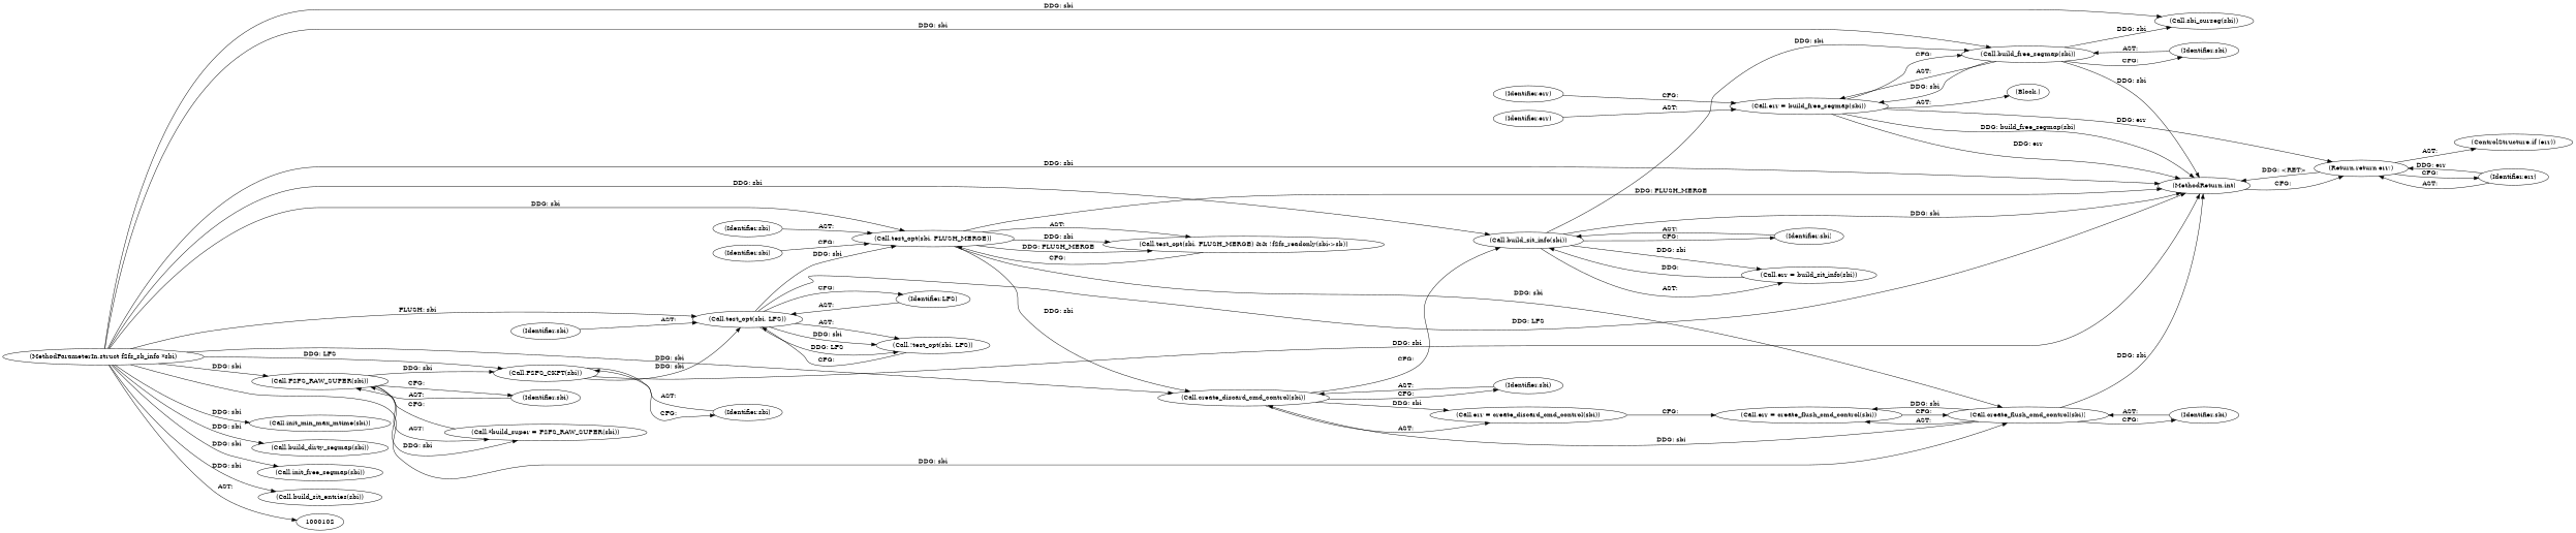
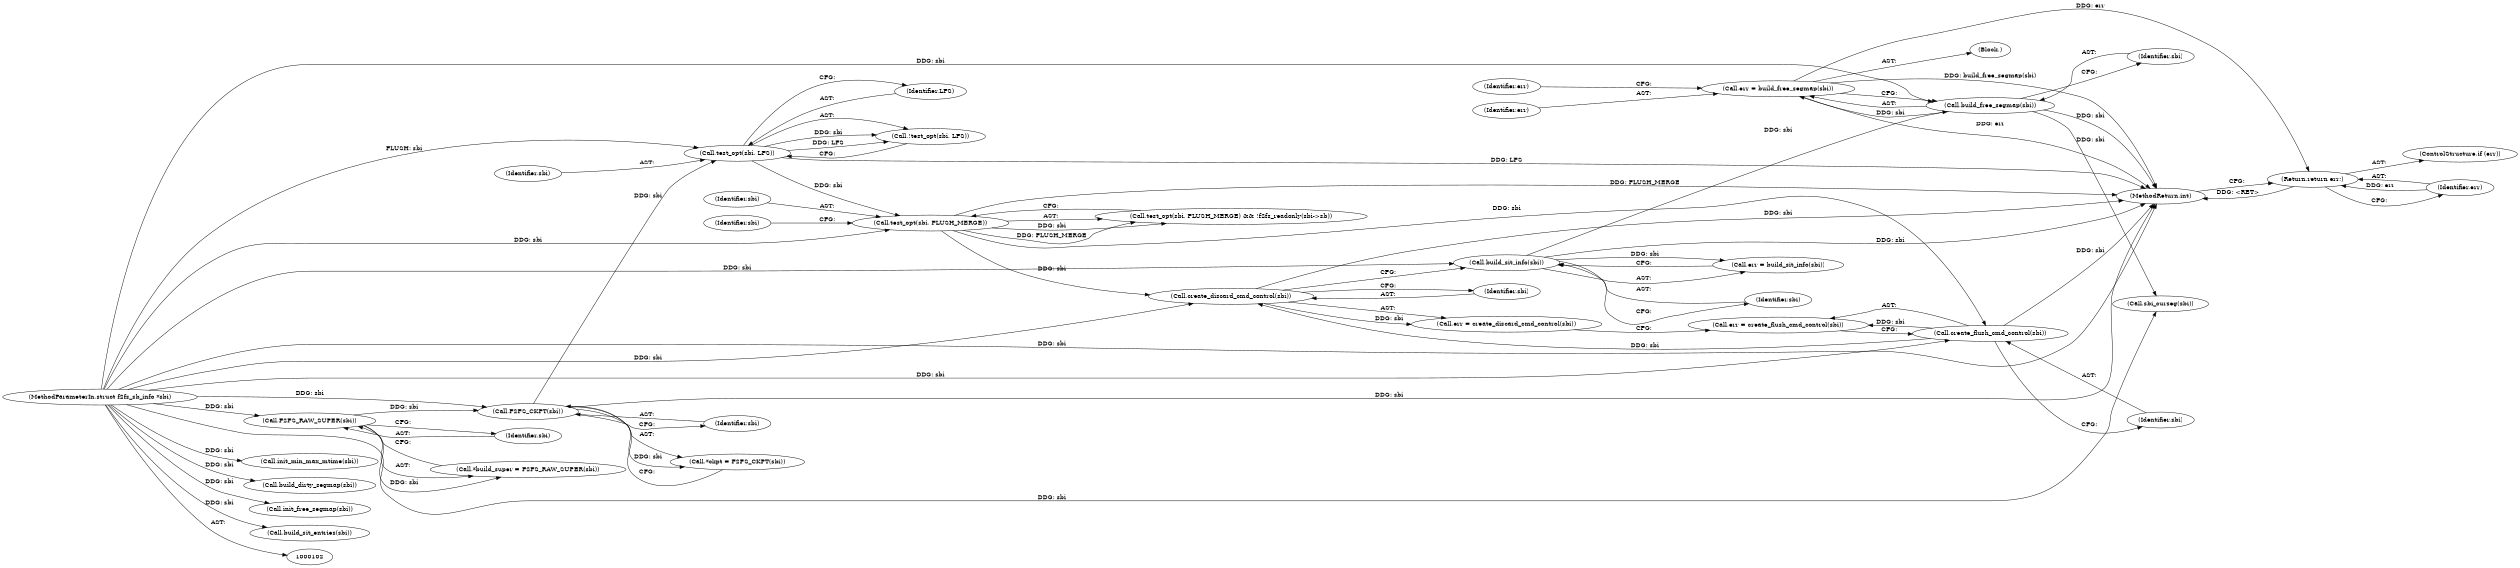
  digraph {
    rankdir=LR
    n1 [label="(Call,err = build_free_segmap(sbi))"]
    n2 [label="(Call,build_free_segmap(sbi))"]
    n3 [label="(Return,return err;)"]
    n4 [label="(MethodReturn,int)"]
    n5 [label="(Block,)"]
    n6 [label="(Identifier,sbi)"]
    n7 [label="(Call,sbi_curseg(sbi))"]
    n8 [label="(ControlStructure,if (err))"]
    n9 [label="(Identifier,err)"]
    n10 [label="(Call,build_sit_info(sbi))"]
    n11 [label="(Call,err = build_sit_info(sbi))"]
    n12 [label="(Identifier,sbi)"]
    n13 [label="(Call,create_discard_cmd_control(sbi))"]
    n14 [label="(Call,err = create_discard_cmd_control(sbi))"]
    n15 [label="(Identifier,sbi)"]
    n16 [label="(Call,err = create_flush_cmd_control(sbi))"]
    n17 [label="(Call,create_flush_cmd_control(sbi))"]
    n18 [label="(Identifier,sbi)"]
    n19 [label="(Call,test_opt(sbi, FLUSH_MERGE))"]
    n20 [label="(Call,test_opt(sbi, FLUSH_MERGE) && !f2fs_readonly(sbi->sb))"]
    n21 [label="(Call,test_opt(sbi, LFS))"]
    n22 [label="(Call,!test_opt(sbi, LFS))"]
    n23 [label="(Identifier,LFS)"]
    n24 [label="(Call,F2FS_CKPT(sbi))"]
    n25 [label="(Identifier,sbi)"]
+   n26 [label="(Call,*ckpt = F2FS_CKPT(sbi))"]
    n27 [label="(Call,F2FS_RAW_SUPER(sbi))"]
    n28 [label="(Identifier,sbi)"]
    n29 [label="(Call,*build_super = F2FS_RAW_SUPER(sbi))"]
    n30 [label="(MethodParameterIn,struct f2fs_sb_info *sbi)"]
    n31 [label="(Call,init_min_max_mtime(sbi))"]
    n32 [label="(Call,build_dirty_segmap(sbi))"]
    n33 [label="(Call,init_free_segmap(sbi))"]
    n34 [label="(Call,build_sit_entries(sbi))"]
    1000102
    n36 [label="(Identifier,sbi)"]
    n37 [label="(Identifier,err)"]
    n38 [label="(Identifier,sbi)"]
    n39 [label="(Identifier,sbi)"]
    n40 [label="(Identifier,err)"]
    n1 -> n2 [label="CFG: "]
    n1 -> n3 [label="DDG: err"]
    n1 -> n4 [label="DDG: build_free_segmap(sbi)"]
    n1 -> n4 [label="DDG: err"]
    n1 -> n5 [label="AST: "]
    n2 -> n1 [label="AST: "]
    n2 -> n1 [label="DDG: sbi"]
    n2 -> n4 [label="DDG: sbi"]
    n2 -> n6 [label="CFG: "]
    n2 -> n7 [label="DDG: sbi"]
    n3 -> n4 [label="DDG: <RET>"]
    n3 -> n8 [label="AST: "]
    n3 -> n9 [label="CFG: "]
    n4 -> n3 [label="CFG: "]
    n6 -> n2 [label="AST: "]
    n9 -> n3 [label="AST: "]
    n9 -> n3 [label="DDG: err"]
    n10 -> n2 [label="DDG: sbi"]
    n10 -> n4 [label="DDG: sbi"]
    n10 -> n11 [label="AST: "]
    n10 -> n11 [label="DDG: sbi"]
    n10 -> n12 [label="CFG: "]
-   n11 -> n10 [label="DDG: "]
+   n11 -> n10 [label="CFG: "]
    n12 -> n10 [label="AST: "]
+   n13 -> n4 [label="DDG: sbi"]
    n13 -> n10 [label="CFG: "]
    n13 -> n14 [label="AST: "]
    n13 -> n14 [label="DDG: sbi"]
    n13 -> n15 [label="CFG: "]
    n14 -> n16 [label="CFG: "]
    n15 -> n13 [label="AST: "]
    n16 -> n17 [label="CFG: "]
    n17 -> n4 [label="DDG: sbi"]
    n17 -> n13 [label="DDG: sbi"]
    n17 -> n16 [label="AST: "]
    n17 -> n16 [label="DDG: sbi"]
    n17 -> n18 [label="CFG: "]
    n18 -> n17 [label="AST: "]
    n19 -> n4 [label="DDG: FLUSH_MERGE"]
    n19 -> n13 [label="DDG: sbi"]
    n19 -> n17 [label="DDG: sbi"]
    n19 -> n20 [label="AST: "]
    n19 -> n20 [label="DDG: sbi"]
    n19 -> n20 [label="DDG: FLUSH_MERGE"]
    n20 -> n19 [label="CFG: "]
    n21 -> n4 [label="DDG: LFS"]
    n21 -> n19 [label="DDG: sbi"]
    n21 -> n22 [label="AST: "]
    n21 -> n22 [label="DDG: sbi"]
    n21 -> n22 [label="DDG: LFS"]
    n21 -> n23 [label="CFG: "]
    n22 -> n21 [label="CFG: "]
    n23 -> n21 [label="AST: "]
    n24 -> n4 [label="DDG: sbi"]
    n24 -> n21 [label="DDG: sbi"]
    n24 -> n25 [label="CFG: "]
+   n24 -> n26 [label="AST: "]
+   n24 -> n26 [label="DDG: sbi"]
    n25 -> n24 [label="AST: "]
+   n26 -> n24 [label="CFG: "]
    n27 -> n24 [label="DDG: sbi"]
    n27 -> n28 [label="CFG: "]
    n27 -> n29 [label="AST: "]
    n27 -> n29 [label="DDG: sbi"]
    n28 -> n27 [label="AST: "]
    n29 -> n27 [label="CFG: "]
    n30 -> n2 [label="DDG: sbi"]
    n30 -> n4 [label="DDG: sbi"]
    n30 -> n7 [label="DDG: sbi"]
    n30 -> n10 [label="DDG: sbi"]
    n30 -> n13 [label="DDG: sbi"]
    n30 -> n17 [label="DDG: sbi"]
    n30 -> n19 [label="DDG: sbi"]
    n30 -> n21 [label="FLUSH: sbi"]
-   n30 -> n24 [label="DDG: LFS"]
+   n30 -> n24 [label="DDG: sbi"]
    n30 -> n27 [label="DDG: sbi"]
    n30 -> n31 [label="DDG: sbi"]
    n30 -> n32 [label="DDG: sbi"]
    n30 -> n33 [label="DDG: sbi"]
    n30 -> n34 [label="DDG: sbi"]
    n30 -> 1000102 [label="AST: "]
    n36 -> n19 [label="AST: "]
    n37 -> n1 [label="CFG: "]
    n38 -> n19 [label="CFG: "]
    n39 -> n21 [label="AST: "]
    n40 -> n1 [label="AST: "]
  }
